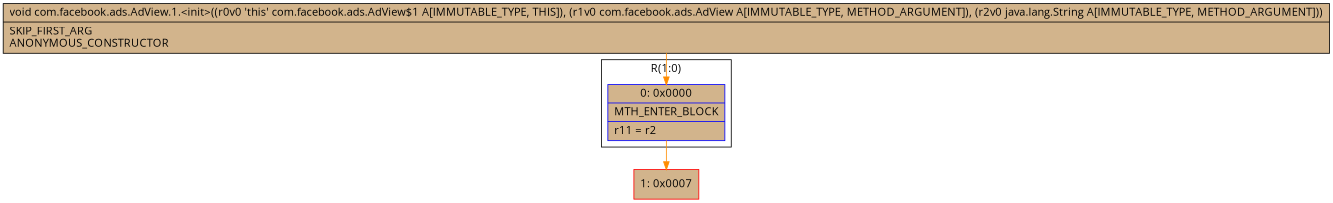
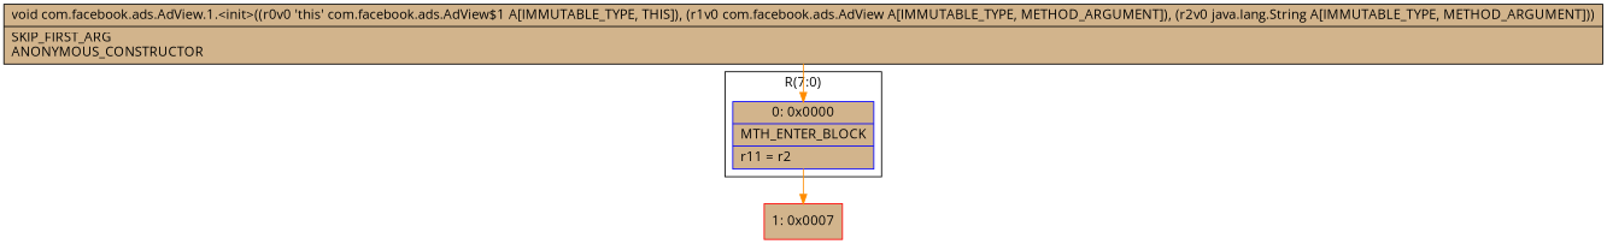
  digraph {
    fontname="Open Sans"
    node [shape=record style=filled fillcolor=tan fontname="Open Sans"]
    edge [color=darkorange fontname="Open Sans"]
    n1 [color=blue label="{0\:\ 0x0000|MTH_ENTER_BLOCK\l|r11 = r2\l}"]
    n2 [color=red label="{1\:\ 0x0007}"]
    n3 [label="{void com.facebook.ads.AdView.1.\<init\>((r0v0 'this' com.facebook.ads.AdView$1 A[IMMUTABLE_TYPE, THIS]), (r1v0 com.facebook.ads.AdView A[IMMUTABLE_TYPE, METHOD_ARGUMENT]), (r2v0 java.lang.String A[IMMUTABLE_TYPE, METHOD_ARGUMENT]))  | SKIP_FIRST_ARG\lANONYMOUS_CONSTRUCTOR\l}"]
    subgraph cluster_1 {
-     label="R(1:0)"
+     label="R(7:0)"
      n1
    }
    n1 -> n2
    n3 -> n1
  }
